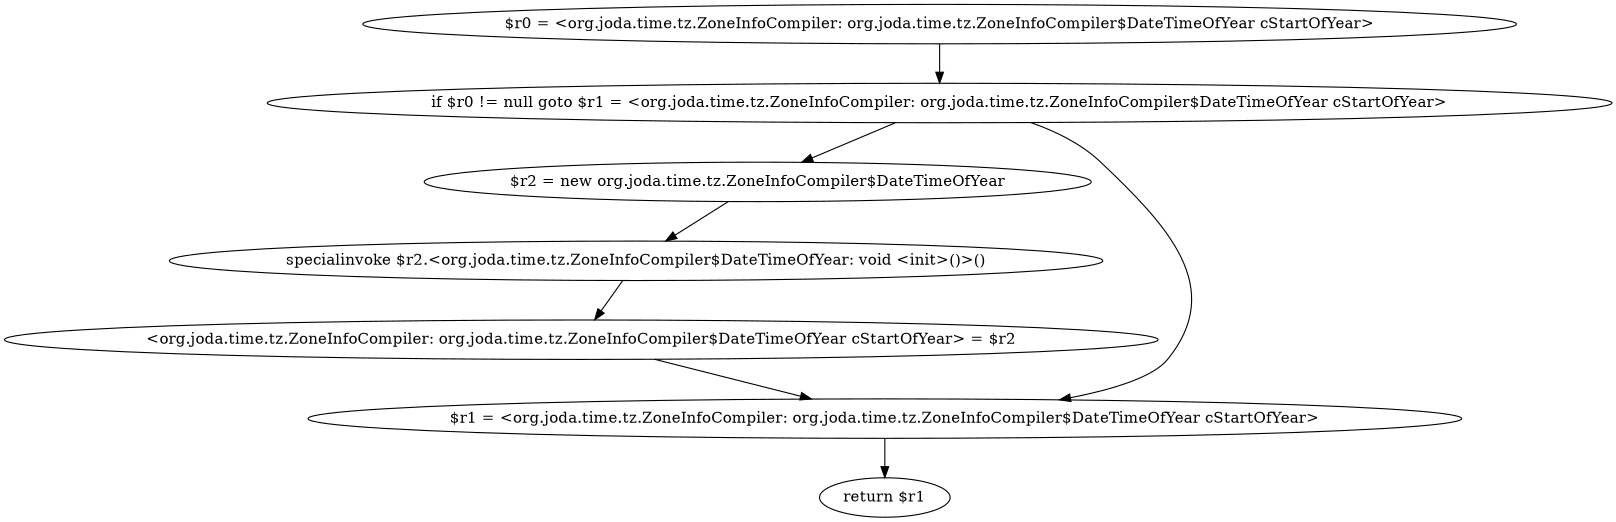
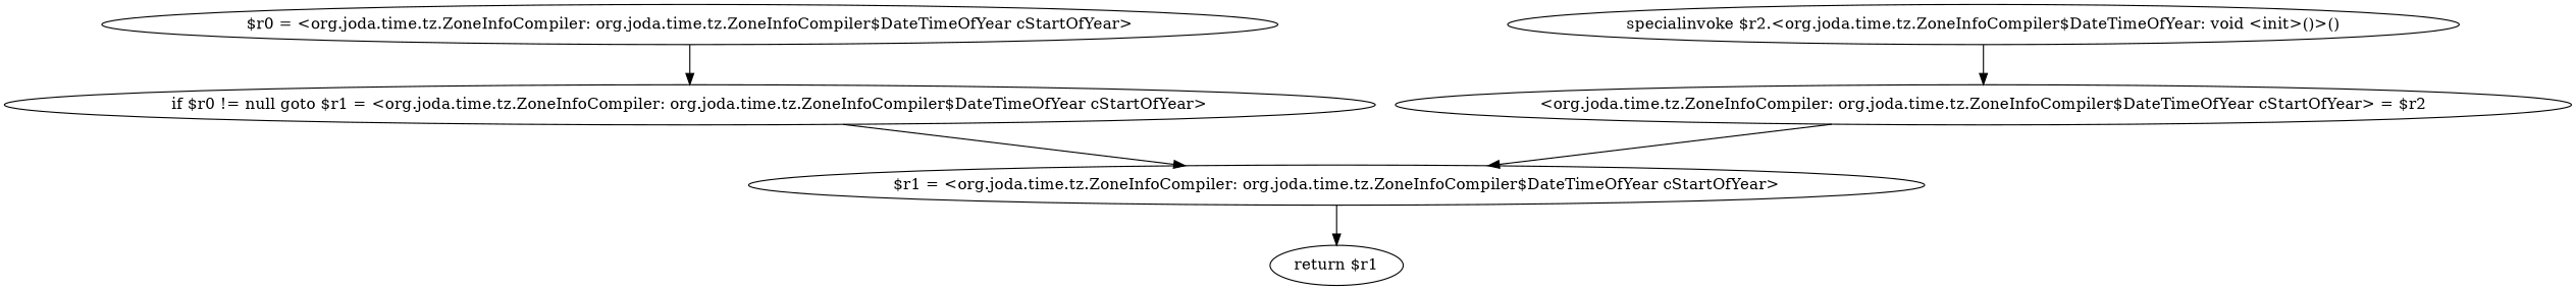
  digraph {
    "$r0 = <org.joda.time.tz.ZoneInfoCompiler: org.joda.time.tz.ZoneInfoCompiler$DateTimeOfYear cStartOfYear>"
    "if $r0 != null goto $r1 = <org.joda.time.tz.ZoneInfoCompiler: org.joda.time.tz.ZoneInfoCompiler$DateTimeOfYear cStartOfYear>"
-   "$r2 = new org.joda.time.tz.ZoneInfoCompiler$DateTimeOfYear"
    "$r1 = <org.joda.time.tz.ZoneInfoCompiler: org.joda.time.tz.ZoneInfoCompiler$DateTimeOfYear cStartOfYear>"
    "specialinvoke $r2.<org.joda.time.tz.ZoneInfoCompiler$DateTimeOfYear: void <init>()>()"
    "<org.joda.time.tz.ZoneInfoCompiler: org.joda.time.tz.ZoneInfoCompiler$DateTimeOfYear cStartOfYear> = $r2"
    "return $r1"
    "$r0 = <org.joda.time.tz.ZoneInfoCompiler: org.joda.time.tz.ZoneInfoCompiler$DateTimeOfYear cStartOfYear>" -> "if $r0 != null goto $r1 = <org.joda.time.tz.ZoneInfoCompiler: org.joda.time.tz.ZoneInfoCompiler$DateTimeOfYear cStartOfYear>"
-   "if $r0 != null goto $r1 = <org.joda.time.tz.ZoneInfoCompiler: org.joda.time.tz.ZoneInfoCompiler$DateTimeOfYear cStartOfYear>" -> "$r2 = new org.joda.time.tz.ZoneInfoCompiler$DateTimeOfYear"
    "if $r0 != null goto $r1 = <org.joda.time.tz.ZoneInfoCompiler: org.joda.time.tz.ZoneInfoCompiler$DateTimeOfYear cStartOfYear>" -> "$r1 = <org.joda.time.tz.ZoneInfoCompiler: org.joda.time.tz.ZoneInfoCompiler$DateTimeOfYear cStartOfYear>"
-   "$r2 = new org.joda.time.tz.ZoneInfoCompiler$DateTimeOfYear" -> "specialinvoke $r2.<org.joda.time.tz.ZoneInfoCompiler$DateTimeOfYear: void <init>()>()"
    "$r1 = <org.joda.time.tz.ZoneInfoCompiler: org.joda.time.tz.ZoneInfoCompiler$DateTimeOfYear cStartOfYear>" -> "return $r1"
    "specialinvoke $r2.<org.joda.time.tz.ZoneInfoCompiler$DateTimeOfYear: void <init>()>()" -> "<org.joda.time.tz.ZoneInfoCompiler: org.joda.time.tz.ZoneInfoCompiler$DateTimeOfYear cStartOfYear> = $r2"
    "<org.joda.time.tz.ZoneInfoCompiler: org.joda.time.tz.ZoneInfoCompiler$DateTimeOfYear cStartOfYear> = $r2" -> "$r1 = <org.joda.time.tz.ZoneInfoCompiler: org.joda.time.tz.ZoneInfoCompiler$DateTimeOfYear cStartOfYear>"
  }
